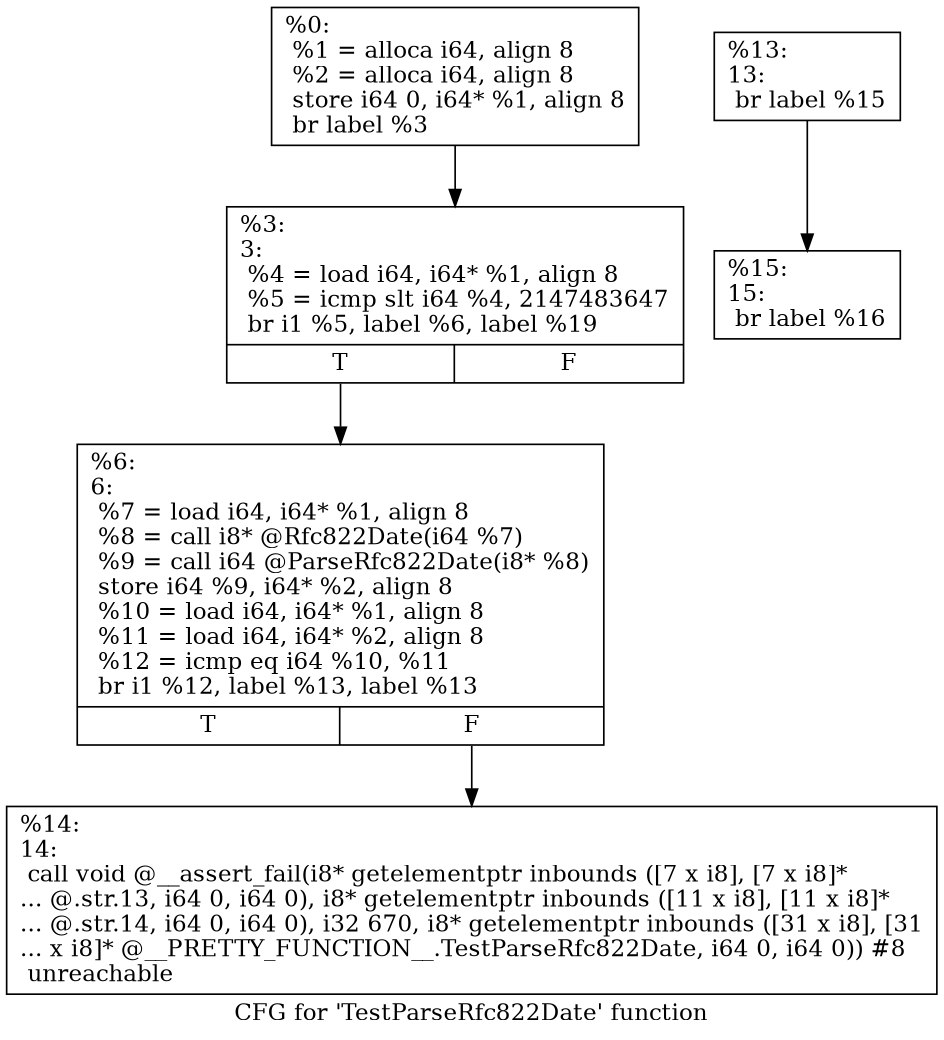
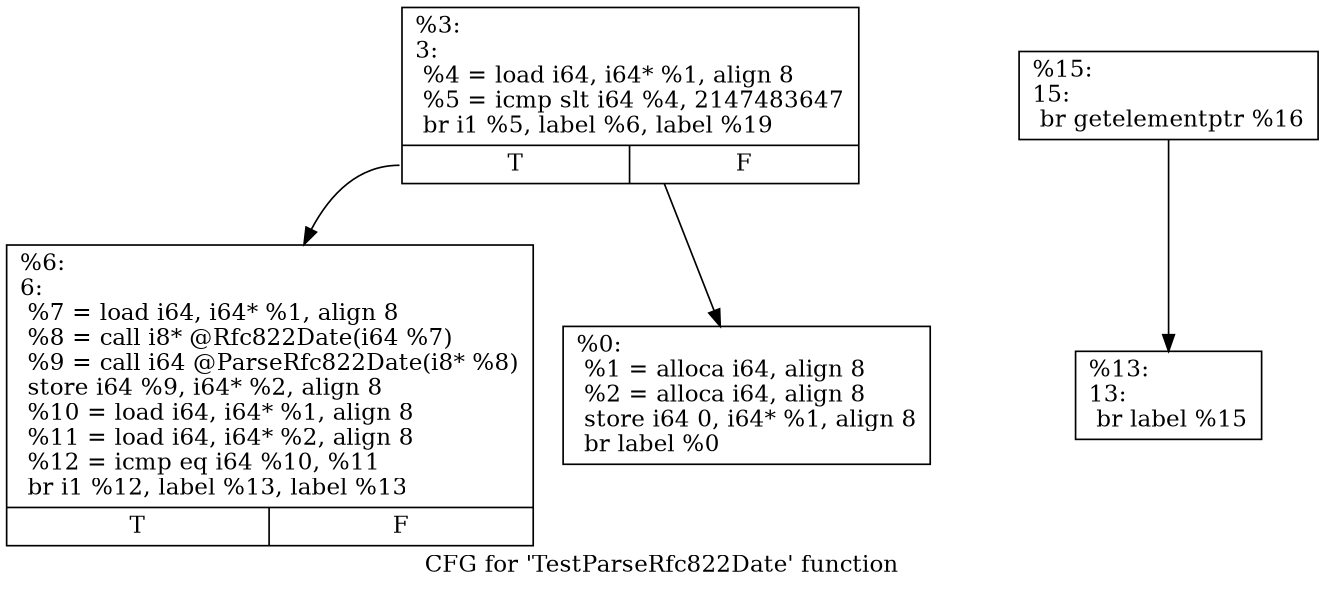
  digraph {
    label="CFG for 'TestParseRfc822Date' function"
    node [shape=record]
-   n1 [label="{%0:\l  %1 = alloca i64, align 8\l  %2 = alloca i64, align 8\l  store i64 0, i64* %1, align 8\l  br label %3\l}"]
+   n1 [label="{%0:\l  %1 = alloca i64, align 8\l  %2 = alloca i64, align 8\l  store i64 0, i64* %1, align 8\l  br label %0\l}"]
    n2 [label="{%3:\l3:                                                \l  %4 = load i64, i64* %1, align 8\l  %5 = icmp slt i64 %4, 2147483647\l  br i1 %5, label %6, label %19\l|{<s0>T|<s1>F}}"]
    n3 [label="{%6:\l6:                                                \l  %7 = load i64, i64* %1, align 8\l  %8 = call i8* @Rfc822Date(i64 %7)\l  %9 = call i64 @ParseRfc822Date(i8* %8)\l  store i64 %9, i64* %2, align 8\l  %10 = load i64, i64* %1, align 8\l  %11 = load i64, i64* %2, align 8\l  %12 = icmp eq i64 %10, %11\l  br i1 %12, label %13, label %13\l|{<s0>T|<s1>F}}"]
-   n4 [label="{%14:\l14:                                               \l  call void @__assert_fail(i8* getelementptr inbounds ([7 x i8], [7 x i8]*\l... @.str.13, i64 0, i64 0), i8* getelementptr inbounds ([11 x i8], [11 x i8]*\l... @.str.14, i64 0, i64 0), i32 670, i8* getelementptr inbounds ([31 x i8], [31\l... x i8]* @__PRETTY_FUNCTION__.TestParseRfc822Date, i64 0, i64 0)) #8\l  unreachable\l}"]
    n5 [label="{%13:\l13:                                               \l  br label %15\l}"]
-   n6 [label="{%15:\l15:                                               \l  br label %16\l}"]
-   n1 -> n2
+   n6 [label="{%15:\l15:                                               \l  br getelementptr %16\l}"]
+   n2 -> n1
    n2 -> n3 [tailport=s0]
-   n3 -> n4 [tailport=s1]
-   n5 -> n6
+   n6 -> n5
  }
